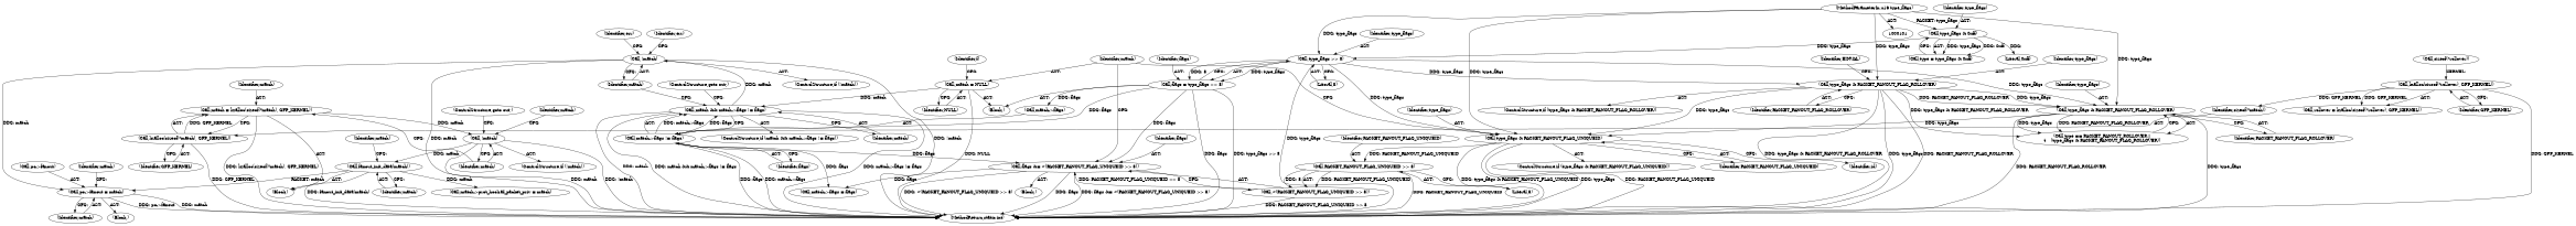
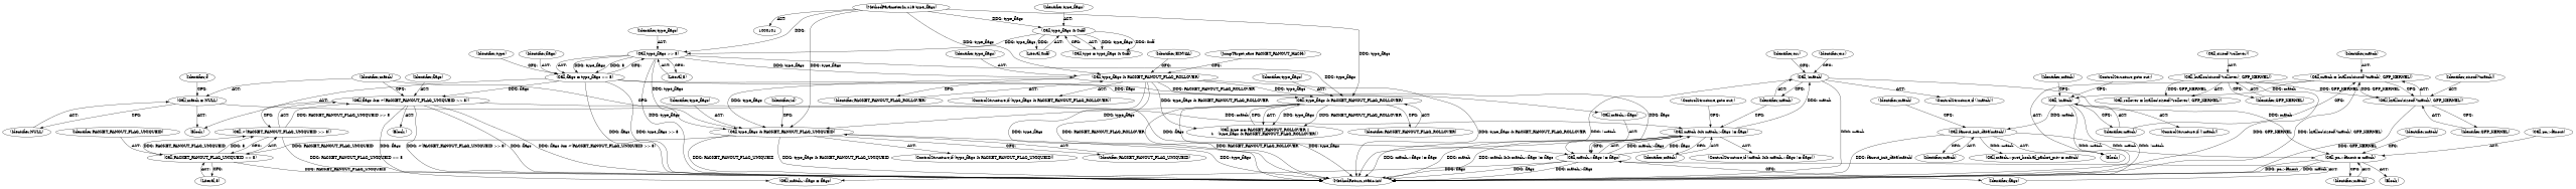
  digraph {
    n1 [label="(Call,po->fanout = match)"]
    n2 [label="(Identifier,match)"]
    n3 [label="(Block,)"]
    n4 [label="(MethodReturn,static int)"]
    n5 [label="(Call,!match)"]
    n6 [label="(Identifier,match)"]
    n7 [label="(ControlStructure,if (!match))"]
    n8 [label="(Call,match && match->flags != flags)"]
    n9 [label="(Call,match->flags != flags)"]
    n10 [label="(ControlStructure,if (match && match->flags != flags))"]
    n11 [label="(Identifier,match)"]
    n12 [label="(Call,match->flags = flags)"]
    n13 [label="(Identifier,flags)"]
    n14 [label="(Call,match = NULL)"]
    n15 [label="(Block,)"]
    n16 [label="(Identifier,NULL)"]
    n17 [label="(Call,flags = type_flags >> 8)"]
    n18 [label="(Call,type_flags >> 8)"]
    n19 [label="(Call,flags &= ~(PACKET_FANOUT_FLAG_UNIQUEID >> 8))"]
    n20 [label="(Call,match->flags)"]
    n21 [label="(Call,type_flags & PACKET_FANOUT_FLAG_UNIQUEID)"]
    n22 [label="(Call,type_flags & PACKET_FANOUT_FLAG_ROLLOVER)"]
    n23 [label="(Call,type_flags & PACKET_FANOUT_FLAG_ROLLOVER)"]
    n24 [label="(Literal,8)"]
    n25 [label="(Call,~(PACKET_FANOUT_FLAG_UNIQUEID >> 8))"]
    n26 [label="(Block,)"]
    n27 [label="(Call,PACKET_FANOUT_FLAG_UNIQUEID >> 8)"]
    n28 [label="(ControlStructure,if (type_flags & PACKET_FANOUT_FLAG_UNIQUEID))"]
    n29 [label="(Identifier,PACKET_FANOUT_FLAG_UNIQUEID)"]
    n30 [label="(Call,type == PACKET_FANOUT_ROLLOVER ||\n\t    (type_flags & PACKET_FANOUT_FLAG_ROLLOVER))"]
    n31 [label="(Identifier,PACKET_FANOUT_FLAG_ROLLOVER)"]
    n32 [label="(Identifier,PACKET_FANOUT_FLAG_ROLLOVER)"]
    n33 [label="(ControlStructure,if (type_flags & PACKET_FANOUT_FLAG_ROLLOVER))"]
    n34 [label="(Call,type_flags & 0xff)"]
    n35 [label="(Literal,0xff)"]
    n36 [label="(Call,type = type_flags & 0xff)"]
    n37 [label="(MethodParameterIn,u16 type_flags)"]
    1000101
    n39 [label="(Literal,8)"]
    n40 [label="(Call,fanout_init_data(match))"]
    n41 [label="(Block,)"]
    n42 [label="(Call,match->prot_hook.af_packet_priv = match)"]
    n43 [label="(Identifier,match)"]
    n44 [label="(Call,!match)"]
    n45 [label="(ControlStructure,if (!match))"]
    n46 [label="(Identifier,match)"]
    n47 [label="(Call,match = kzalloc(sizeof(*match), GFP_KERNEL))"]
    n48 [label="(Call,kzalloc(sizeof(*match), GFP_KERNEL))"]
    n49 [label="(Identifier,GFP_KERNEL)"]
    n50 [label="(Call,kzalloc(sizeof(*rollover), GFP_KERNEL))"]
    n51 [label="(Identifier,GFP_KERNEL)"]
    n52 [label="(Call,rollover = kzalloc(sizeof(*rollover), GFP_KERNEL))"]
    n53 [label="(Identifier,flags)"]
+   n54 [label="(JumpTarget,case PACKET_FANOUT_HASH:)"]
    n55 [label="(Identifier,type_flags)"]
    n56 [label="(Identifier,PACKET_FANOUT_FLAG_UNIQUEID)"]
    n57 [label="(ControlStructure,goto out;)"]
    n58 [label="(Identifier,sizeof(*match))"]
    n59 [label="(Identifier,match)"]
    n60 [label="(Identifier,type_flags)"]
    n61 [label="(Identifier,type_flags)"]
    n62 [label="(Identifier,id)"]
    n63 [label="(Identifier,flags)"]
    n64 [label="(Identifier,err)"]
    n65 [label="(Identifier,type_flags)"]
    n66 [label="(ControlStructure,goto out;)"]
    n67 [label="(Identifier,err)"]
+   n68 [label="(Identifier,type)"]
    n69 [label="(Call,sizeof(*rollover))"]
    n70 [label="(Identifier,f)"]
    n71 [label="(Identifier,match)"]
    n72 [label="(Identifier,match)"]
    n73 [label="(Identifier,match)"]
    n74 [label="(Call,po->fanout)"]
    n75 [label="(Identifier,match)"]
    n76 [label="(Identifier,EINVAL)"]
    n77 [label="(Identifier,type_flags)"]
    n1 -> n2 [label="CFG: "]
    n1 -> n3 [label="AST: "]
    n1 -> n4 [label="DDG: po->fanout"]
    n1 -> n4 [label="DDG: match"]
    n2 -> n1 [label="AST: "]
    n5 -> n1 [label="DDG: match"]
    n5 -> n4 [label="DDG: match"]
    n5 -> n4 [label="DDG: !match"]
    n5 -> n6 [label="CFG: "]
    n5 -> n7 [label="AST: "]
    n6 -> n5 [label="AST: "]
    n6 -> n8 [label="CFG: "]
    n8 -> n4 [label="DDG: match->flags != flags"]
    n8 -> n4 [label="DDG: match"]
    n8 -> n4 [label="DDG: match && match->flags != flags"]
    n8 -> n5 [label="DDG: match"]
    n8 -> n9 [label="CFG: "]
    n8 -> n10 [label="AST: "]
    n8 -> n11 [label="CFG: "]
    n9 -> n4 [label="DDG: flags"]
    n9 -> n4 [label="DDG: match->flags"]
    n9 -> n8 [label="AST: "]
    n9 -> n8 [label="DDG: match->flags"]
    n9 -> n8 [label="DDG: flags"]
    n9 -> n12 [label="DDG: flags"]
    n9 -> n13 [label="CFG: "]
    n11 -> n8 [label="AST: "]
    n13 -> n9 [label="AST: "]
-   n14 -> n4 [label="DDG: NULL"]
    n14 -> n8 [label="DDG: match"]
    n14 -> n15 [label="AST: "]
    n14 -> n16 [label="CFG: "]
    n16 -> n14 [label="AST: "]
    n17 -> n4 [label="DDG: type_flags >> 8"]
    n17 -> n4 [label="DDG: flags"]
    n17 -> n9 [label="DDG: flags"]
    n17 -> n15 [label="AST: "]
    n17 -> n18 [label="CFG: "]
    n17 -> n19 [label="DDG: flags"]
    n17 -> n20 [label="DDG: flags"]
    n18 -> n4 [label="DDG: type_flags"]
    n18 -> n17 [label="AST: "]
    n18 -> n17 [label="DDG: type_flags"]
    n18 -> n17 [label="DDG: 8"]
    n18 -> n21 [label="DDG: type_flags"]
    n18 -> n22 [label="DDG: type_flags"]
    n18 -> n23 [label="DDG: type_flags"]
    n18 -> n24 [label="CFG: "]
    n19 -> n4 [label="DDG: ~(PACKET_FANOUT_FLAG_UNIQUEID >> 8)"]
    n19 -> n4 [label="DDG: flags"]
    n19 -> n4 [label="DDG: flags &= ~(PACKET_FANOUT_FLAG_UNIQUEID >> 8)"]
-   n9 -> n19 [label="DDG: flags"]
+   n19 -> n9 [label="DDG: flags"]
    n19 -> n12 [label="DDG: flags"]
    n19 -> n25 [label="CFG: "]
    n19 -> n26 [label="AST: "]
    n20 -> n9 [label="AST: "]
    n21 -> n4 [label="DDG: PACKET_FANOUT_FLAG_UNIQUEID"]
    n21 -> n4 [label="DDG: type_flags & PACKET_FANOUT_FLAG_UNIQUEID"]
    n21 -> n4 [label="DDG: type_flags"]
    n21 -> n27 [label="DDG: PACKET_FANOUT_FLAG_UNIQUEID"]
    n21 -> n28 [label="AST: "]
    n21 -> n29 [label="CFG: "]
    n22 -> n4 [label="DDG: PACKET_FANOUT_FLAG_ROLLOVER"]
    n22 -> n4 [label="DDG: type_flags"]
    n22 -> n21 [label="DDG: type_flags"]
    n22 -> n30 [label="AST: "]
    n22 -> n30 [label="DDG: type_flags"]
    n22 -> n30 [label="DDG: PACKET_FANOUT_FLAG_ROLLOVER"]
    n22 -> n31 [label="CFG: "]
    n23 -> n4 [label="DDG: type_flags & PACKET_FANOUT_FLAG_ROLLOVER"]
    n23 -> n4 [label="DDG: type_flags"]
    n23 -> n4 [label="DDG: PACKET_FANOUT_FLAG_ROLLOVER"]
    n23 -> n21 [label="DDG: type_flags"]
    n23 -> n22 [label="DDG: type_flags"]
    n23 -> n22 [label="DDG: PACKET_FANOUT_FLAG_ROLLOVER"]
    n23 -> n30 [label="DDG: type_flags & PACKET_FANOUT_FLAG_ROLLOVER"]
    n23 -> n32 [label="CFG: "]
    n23 -> n33 [label="AST: "]
    n24 -> n18 [label="AST: "]
    n25 -> n4 [label="DDG: PACKET_FANOUT_FLAG_UNIQUEID >> 8"]
    n25 -> n19 [label="AST: "]
    n25 -> n19 [label="DDG: PACKET_FANOUT_FLAG_UNIQUEID >> 8"]
+   n25 -> n27 [label="CFG: "]
    n27 -> n4 [label="DDG: PACKET_FANOUT_FLAG_UNIQUEID"]
    n27 -> n25 [label="AST: "]
    n27 -> n25 [label="DDG: PACKET_FANOUT_FLAG_UNIQUEID"]
    n27 -> n25 [label="DDG: 8"]
    n27 -> n39 [label="CFG: "]
    n29 -> n21 [label="AST: "]
    n30 -> n22 [label="CFG: "]
    n31 -> n22 [label="AST: "]
    n32 -> n23 [label="AST: "]
    n34 -> n18 [label="DDG: type_flags"]
    n34 -> n35 [label="DDG: "]
    n34 -> n36 [label="AST: "]
    n34 -> n36 [label="DDG: type_flags"]
    n34 -> n36 [label="DDG: 0xff"]
+   n35 -> n34 [label="AST: "]
    n36 -> n34 [label="CFG: "]
-   n37 -> n18 [label="DDG: type_flags"]
+   n37 -> n18 [label="DDG: "]
    n37 -> n21 [label="DDG: type_flags"]
    n37 -> n22 [label="DDG: type_flags"]
    n37 -> n23 [label="DDG: type_flags"]
-   n37 -> n34 [label="PACKET: type_flags"]
+   n37 -> n34 [label="DDG: type_flags"]
    n37 -> 1000101 [label="AST: "]
    n39 -> n27 [label="AST: "]
-   n40 -> n1 [label="PACKET: match"]
+   n40 -> n1 [label="DDG: match"]
    n40 -> n4 [label="DDG: fanout_init_data(match)"]
    n40 -> n41 [label="AST: "]
    n40 -> n42 [label="DDG: match"]
    n40 -> n43 [label="CFG: "]
    n43 -> n40 [label="AST: "]
    n44 -> n4 [label="DDG: match"]
    n44 -> n4 [label="DDG: !match"]
    n44 -> n40 [label="DDG: match"]
    n44 -> n45 [label="AST: "]
    n44 -> n46 [label="CFG: "]
    n46 -> n44 [label="AST: "]
    n46 -> n47 [label="CFG: "]
    n47 -> n4 [label="DDG: kzalloc(sizeof(*match), GFP_KERNEL)"]
    n47 -> n41 [label="AST: "]
    n47 -> n44 [label="DDG: match"]
    n47 -> n48 [label="CFG: "]
    n48 -> n4 [label="DDG: GFP_KERNEL"]
    n48 -> n47 [label="AST: "]
    n48 -> n47 [label="DDG: GFP_KERNEL"]
    n48 -> n49 [label="CFG: "]
    n49 -> n48 [label="AST: "]
    n50 -> n4 [label="DDG: GFP_KERNEL"]
-   n50 -> n58 [label="DDG: GFP_KERNEL"]
+   n50 -> n48 [label="DDG: GFP_KERNEL"]
    n50 -> n51 [label="CFG: "]
    n50 -> n52 [label="AST: "]
    n50 -> n52 [label="DDG: GFP_KERNEL"]
    n51 -> n50 [label="AST: "]
    n53 -> n19 [label="AST: "]
+   n54 -> n23 [label="CFG: "]
    n55 -> n34 [label="AST: "]
    n56 -> n27 [label="AST: "]
    n57 -> n8 [label="CFG: "]
    n58 -> n48 [label="AST: "]
    n59 -> n1 [label="CFG: "]
    n60 -> n21 [label="AST: "]
    n61 -> n18 [label="AST: "]
-   n21 -> n62 [label="CFG: "]
+   n62 -> n21 [label="CFG: "]
    n63 -> n17 [label="AST: "]
    n64 -> n5 [label="CFG: "]
    n65 -> n23 [label="AST: "]
    n66 -> n44 [label="CFG: "]
    n67 -> n5 [label="CFG: "]
-   n69 -> n50 [label="KERNEL: "]
+   n68 -> n17 [label="CFG: "]
+   n69 -> n50 [label="AST: "]
    n70 -> n14 [label="CFG: "]
    n71 -> n47 [label="AST: "]
    n72 -> n40 [label="CFG: "]
    n73 -> n14 [label="AST: "]
    n73 -> n19 [label="CFG: "]
    n73 -> n21 [label="CFG: "]
    n74 -> n1 [label="AST: "]
    n75 -> n44 [label="CFG: "]
    n76 -> n23 [label="CFG: "]
    n77 -> n22 [label="AST: "]
  }
